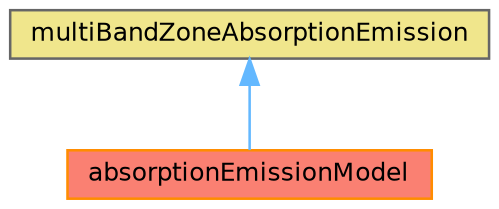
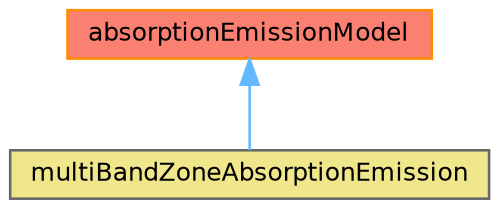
  digraph {
    node [fontname=Helvetica fontsize=10 shape=box style=filled]
    n1 [color=gray40 fillcolor=khaki fontcolor=black height=0.2 label=multiBandZoneAbsorptionEmission width=0.4]
    n2 [color=darkorange fillcolor=salmon height=0.2 label=absorptionEmissionModel width=0.4]
-   n1 -> n2 [color=steelblue1 dir=back fontname=Helvetica fontsize=10 labelfontname=Helvetica labelfontsize=10 style=solid]
+   n2 -> n1 [color=steelblue1 dir=back fontname=Helvetica fontsize=10 labelfontname=Helvetica labelfontsize=10 style=solid]
  }
